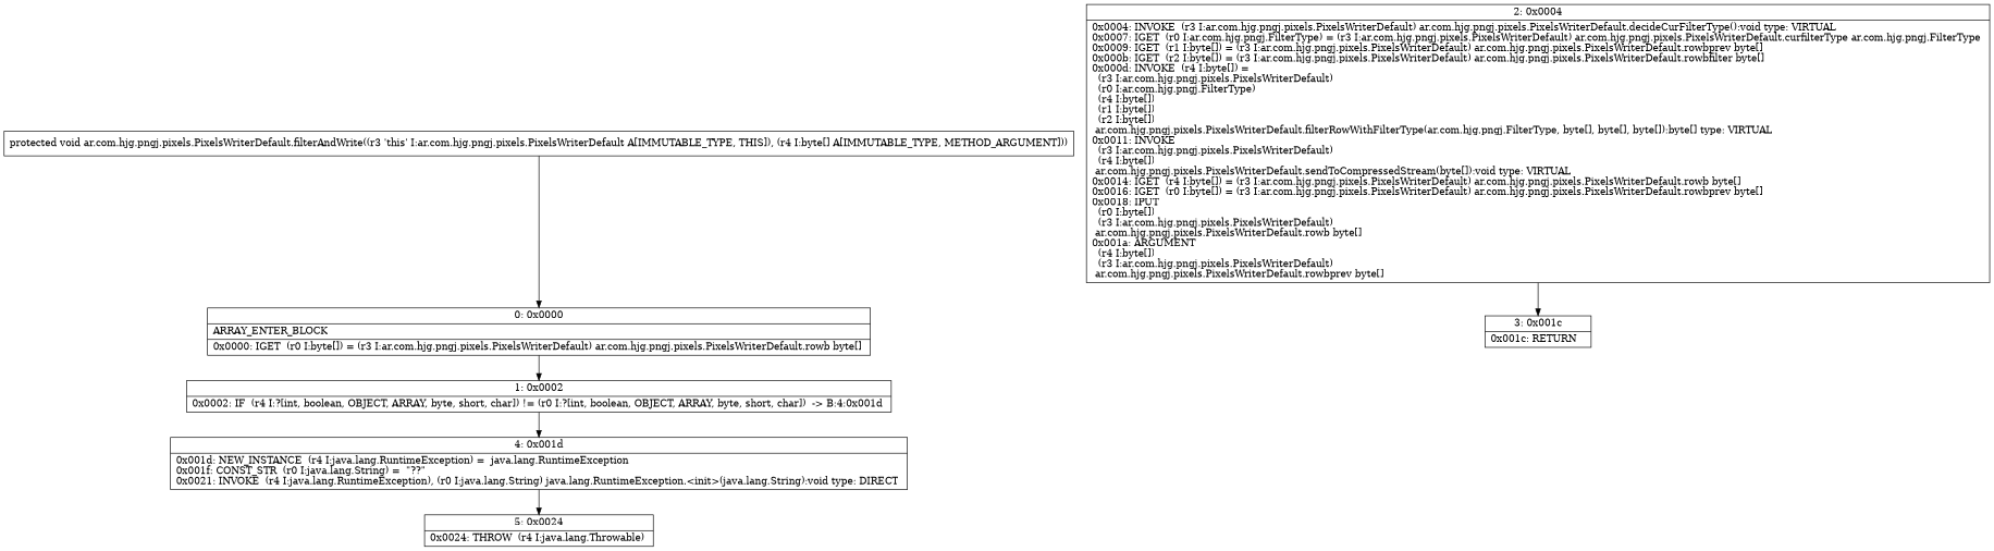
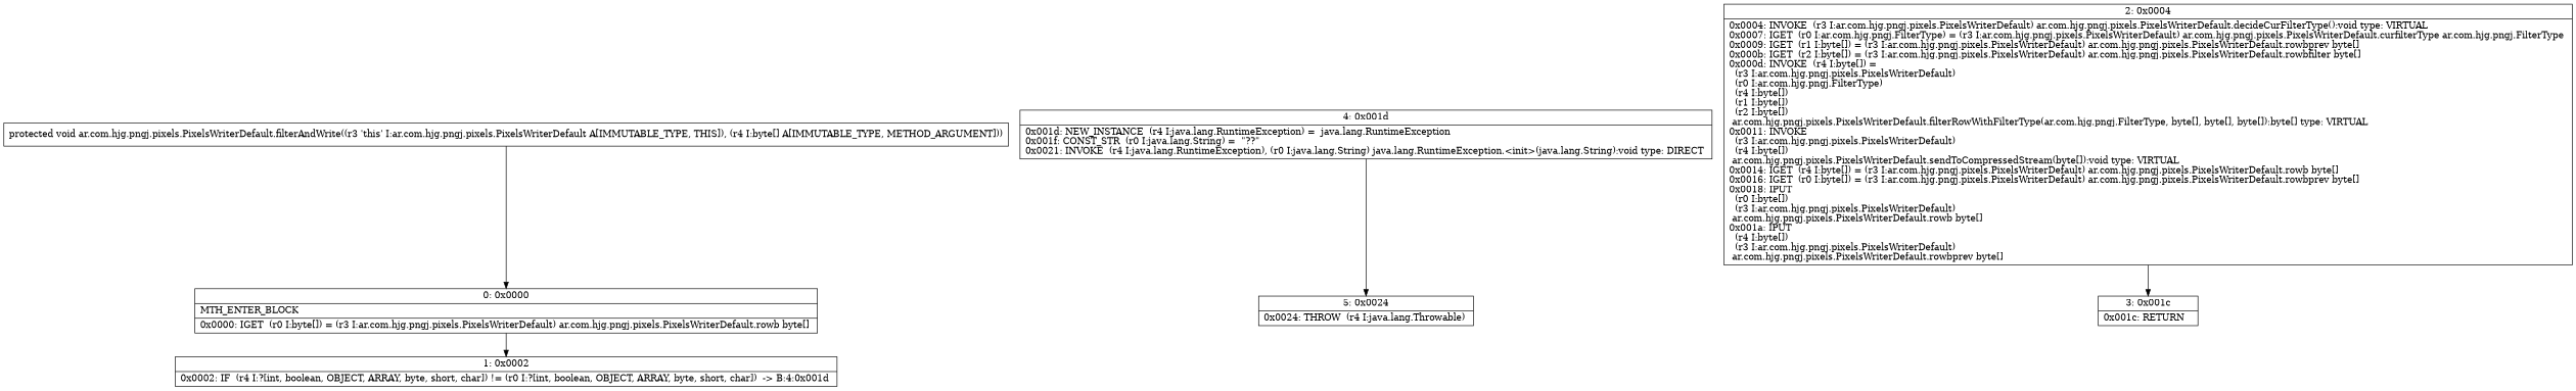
  digraph {
    node [shape=record]
-   n1 [label="{0\:\ 0x0000|ARRAY_ENTER_BLOCK\l|0x0000: IGET  (r0 I:byte[]) = (r3 I:ar.com.hjg.pngj.pixels.PixelsWriterDefault) ar.com.hjg.pngj.pixels.PixelsWriterDefault.rowb byte[] \l}"]
+   n1 [label="{0\:\ 0x0000|MTH_ENTER_BLOCK\l|0x0000: IGET  (r0 I:byte[]) = (r3 I:ar.com.hjg.pngj.pixels.PixelsWriterDefault) ar.com.hjg.pngj.pixels.PixelsWriterDefault.rowb byte[] \l}"]
    n2 [label="{1\:\ 0x0002|0x0002: IF  (r4 I:?[int, boolean, OBJECT, ARRAY, byte, short, char]) != (r0 I:?[int, boolean, OBJECT, ARRAY, byte, short, char])  \-\> B:4:0x001d \l}"]
    n3 [label="{4\:\ 0x001d|0x001d: NEW_INSTANCE  (r4 I:java.lang.RuntimeException) =  java.lang.RuntimeException \l0x001f: CONST_STR  (r0 I:java.lang.String) =  \"??\" \l0x0021: INVOKE  (r4 I:java.lang.RuntimeException), (r0 I:java.lang.String) java.lang.RuntimeException.\<init\>(java.lang.String):void type: DIRECT \l}"]
-   n4 [label="{2\:\ 0x0004|0x0004: INVOKE  (r3 I:ar.com.hjg.pngj.pixels.PixelsWriterDefault) ar.com.hjg.pngj.pixels.PixelsWriterDefault.decideCurFilterType():void type: VIRTUAL \l0x0007: IGET  (r0 I:ar.com.hjg.pngj.FilterType) = (r3 I:ar.com.hjg.pngj.pixels.PixelsWriterDefault) ar.com.hjg.pngj.pixels.PixelsWriterDefault.curfilterType ar.com.hjg.pngj.FilterType \l0x0009: IGET  (r1 I:byte[]) = (r3 I:ar.com.hjg.pngj.pixels.PixelsWriterDefault) ar.com.hjg.pngj.pixels.PixelsWriterDefault.rowbprev byte[] \l0x000b: IGET  (r2 I:byte[]) = (r3 I:ar.com.hjg.pngj.pixels.PixelsWriterDefault) ar.com.hjg.pngj.pixels.PixelsWriterDefault.rowbfilter byte[] \l0x000d: INVOKE  (r4 I:byte[]) = \l  (r3 I:ar.com.hjg.pngj.pixels.PixelsWriterDefault)\l  (r0 I:ar.com.hjg.pngj.FilterType)\l  (r4 I:byte[])\l  (r1 I:byte[])\l  (r2 I:byte[])\l ar.com.hjg.pngj.pixels.PixelsWriterDefault.filterRowWithFilterType(ar.com.hjg.pngj.FilterType, byte[], byte[], byte[]):byte[] type: VIRTUAL \l0x0011: INVOKE  \l  (r3 I:ar.com.hjg.pngj.pixels.PixelsWriterDefault)\l  (r4 I:byte[])\l ar.com.hjg.pngj.pixels.PixelsWriterDefault.sendToCompressedStream(byte[]):void type: VIRTUAL \l0x0014: IGET  (r4 I:byte[]) = (r3 I:ar.com.hjg.pngj.pixels.PixelsWriterDefault) ar.com.hjg.pngj.pixels.PixelsWriterDefault.rowb byte[] \l0x0016: IGET  (r0 I:byte[]) = (r3 I:ar.com.hjg.pngj.pixels.PixelsWriterDefault) ar.com.hjg.pngj.pixels.PixelsWriterDefault.rowbprev byte[] \l0x0018: IPUT  \l  (r0 I:byte[])\l  (r3 I:ar.com.hjg.pngj.pixels.PixelsWriterDefault)\l ar.com.hjg.pngj.pixels.PixelsWriterDefault.rowb byte[] \l0x001a: ARGUMENT  \l  (r4 I:byte[])\l  (r3 I:ar.com.hjg.pngj.pixels.PixelsWriterDefault)\l ar.com.hjg.pngj.pixels.PixelsWriterDefault.rowbprev byte[] \l}"]
+   n4 [label="{2\:\ 0x0004|0x0004: INVOKE  (r3 I:ar.com.hjg.pngj.pixels.PixelsWriterDefault) ar.com.hjg.pngj.pixels.PixelsWriterDefault.decideCurFilterType():void type: VIRTUAL \l0x0007: IGET  (r0 I:ar.com.hjg.pngj.FilterType) = (r3 I:ar.com.hjg.pngj.pixels.PixelsWriterDefault) ar.com.hjg.pngj.pixels.PixelsWriterDefault.curfilterType ar.com.hjg.pngj.FilterType \l0x0009: IGET  (r1 I:byte[]) = (r3 I:ar.com.hjg.pngj.pixels.PixelsWriterDefault) ar.com.hjg.pngj.pixels.PixelsWriterDefault.rowbprev byte[] \l0x000b: IGET  (r2 I:byte[]) = (r3 I:ar.com.hjg.pngj.pixels.PixelsWriterDefault) ar.com.hjg.pngj.pixels.PixelsWriterDefault.rowbfilter byte[] \l0x000d: INVOKE  (r4 I:byte[]) = \l  (r3 I:ar.com.hjg.pngj.pixels.PixelsWriterDefault)\l  (r0 I:ar.com.hjg.pngj.FilterType)\l  (r4 I:byte[])\l  (r1 I:byte[])\l  (r2 I:byte[])\l ar.com.hjg.pngj.pixels.PixelsWriterDefault.filterRowWithFilterType(ar.com.hjg.pngj.FilterType, byte[], byte[], byte[]):byte[] type: VIRTUAL \l0x0011: INVOKE  \l  (r3 I:ar.com.hjg.pngj.pixels.PixelsWriterDefault)\l  (r4 I:byte[])\l ar.com.hjg.pngj.pixels.PixelsWriterDefault.sendToCompressedStream(byte[]):void type: VIRTUAL \l0x0014: IGET  (r4 I:byte[]) = (r3 I:ar.com.hjg.pngj.pixels.PixelsWriterDefault) ar.com.hjg.pngj.pixels.PixelsWriterDefault.rowb byte[] \l0x0016: IGET  (r0 I:byte[]) = (r3 I:ar.com.hjg.pngj.pixels.PixelsWriterDefault) ar.com.hjg.pngj.pixels.PixelsWriterDefault.rowbprev byte[] \l0x0018: IPUT  \l  (r0 I:byte[])\l  (r3 I:ar.com.hjg.pngj.pixels.PixelsWriterDefault)\l ar.com.hjg.pngj.pixels.PixelsWriterDefault.rowb byte[] \l0x001a: IPUT  \l  (r4 I:byte[])\l  (r3 I:ar.com.hjg.pngj.pixels.PixelsWriterDefault)\l ar.com.hjg.pngj.pixels.PixelsWriterDefault.rowbprev byte[] \l}"]
    n5 [label="{3\:\ 0x001c|0x001c: RETURN   \l}"]
    n6 [label="{5\:\ 0x0024|0x0024: THROW  (r4 I:java.lang.Throwable) \l}"]
    n7 [label="{protected void ar.com.hjg.pngj.pixels.PixelsWriterDefault.filterAndWrite((r3 'this' I:ar.com.hjg.pngj.pixels.PixelsWriterDefault A[IMMUTABLE_TYPE, THIS]), (r4 I:byte[] A[IMMUTABLE_TYPE, METHOD_ARGUMENT])) }"]
    n1 -> n2
-   n2 -> n3
    n3 -> n6
    n4 -> n5
    n7 -> n1
  }
